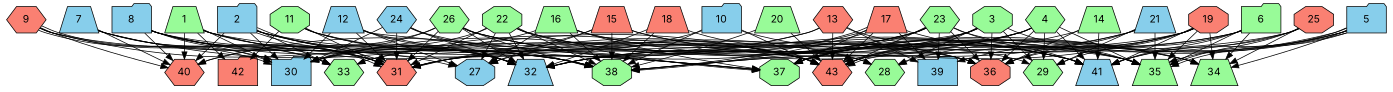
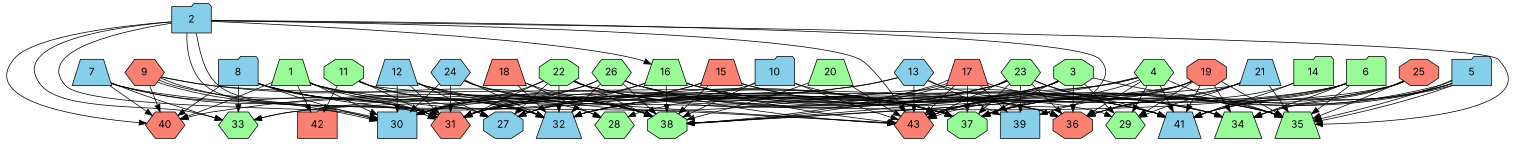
  digraph {
    fontname=Inter
    node [alpha=0.05 fillcolor=palegreen fontname=Inter shape=trapezium style=filled]
    edge [fontname=Inter]
    1 [alpha=0.03 expect_size=5875963767849506816]
    29 [alpha=0.00 expect_size=1621526917041618944000 shape=hexagon]
    30 [alpha=0.16 expect_size=8208227926293274624 fillcolor=skyblue shape=folder]
    31 [expect_size=3606385809912693248 fillcolor=salmon shape=hexagon]
    37 [alpha=0.09 expect_size=4389248165403872256 shape=octagon]
    38 [expect_size=4286597552464342286336 shape=octagon]
    40 [alpha=0.12 expect_size=3693656417793397248 fillcolor=salmon shape=hexagon]
    42 [expect_size=511399267161362560 fillcolor=salmon shape=folder]
    2 [alpha=0.16 expect_size=3354810687714186231808 fillcolor=skyblue shape=folder]
    32 [alpha=0.19 expect_size=107067507662800480 fillcolor=skyblue]
    33 [alpha=0.16 expect_size=9245713110376579596288 shape=hexagon]
    35 [alpha=0.19 expect_size=124451484453623088]
    43 [alpha=0.13 expect_size=5362471559749301174272 fillcolor=salmon shape=hexagon]
    3 [alpha=0.18 expect_size=18368596040673791049728 shape=octagon]
    28 [alpha=0.03 expect_size=14600133012171496882176 shape=hexagon]
    36 [alpha=0.08 expect_size=70174287855616000000 fillcolor=salmon shape=octagon]
    4 [alpha=0.12 expect_size=3457349313112116224 shape=hexagon]
    41 [alpha=0.16 expect_size=55979398427727400 fillcolor=skyblue]
    5 [alpha=0.03 expect_size=53918086704588920 fillcolor=skyblue shape=folder]
    34 [expect_size=19703748764679200]
    6 [alpha=0.20 expect_size=4317103043226937856 shape=folder]
    7 [expect_size=6995053263725780795392 fillcolor=skyblue]
    8 [alpha=0.04 expect_size=674582671990863744 fillcolor=skyblue shape=folder]
    27 [alpha=0.07 expect_size=115597737691506112 fillcolor=skyblue shape=octagon]
    9 [alpha=0.04 expect_size=83711208780002496 fillcolor=salmon shape=hexagon]
    10 [alpha=0.02 expect_size=267219216891904000000 fillcolor=skyblue shape=folder]
    11 [alpha=0.15 expect_size=1397399557500843264 shape=octagon]
    12 [alpha=0.02 expect_size=480651874266895089664 fillcolor=skyblue]
-   13 [alpha=0.14 expect_size=13422305802054028 fillcolor=salmon shape=hexagon]
+   13 [alpha=0.14 expect_size=13422305802054028 fillcolor=skyblue shape=hexagon]
    39 [alpha=0.07 expect_size=1488236481391996672 fillcolor=skyblue shape=folder]
-   14 [alpha=0.02 expect_size=2050753745309522722816]
+   14 [alpha=0.02 expect_size=2050753745309522722816 shape=folder]
    15 [alpha=0.11 expect_size=893130607156095090688 fillcolor=salmon]
    16 [alpha=0.18 expect_size=630340390830066304]
    17 [alpha=0.02 expect_size=47368116919509168 fillcolor=salmon]
    18 [alpha=0.13 expect_size=1826593323637939712 fillcolor=salmon]
    19 [expect_size=123303504545042137088 fillcolor=salmon shape=octagon]
    20 [alpha=0.10 expect_size=1171358416765976576000]
    21 [alpha=0.13 expect_size=1169069486515836928 fillcolor=skyblue]
    22 [alpha=0.18 expect_size=122239486337725616 shape=octagon]
    23 [alpha=0.01 expect_size=12490992238751492603904 shape=hexagon]
    24 [alpha=0.10 expect_size=4336331064174421475328 fillcolor=skyblue shape=hexagon]
    25 [alpha=0.03 expect_size=1064002188124379676672 fillcolor=salmon shape=octagon]
    26 [alpha=0.02 expect_size=82257352461503168512 shape=hexagon]
    1 -> 29
    1 -> 30
    1 -> 31
    1 -> 37
    1 -> 38
    1 -> 40
    1 -> 42
    2 -> 30
    2 -> 31
    2 -> 31
    2 -> 37
    2 -> 40
-   2 -> 32
+   2 -> 16
    2 -> 33
    2 -> 35
    2 -> 43
    3 -> 29
    3 -> 37
    3 -> 38
    3 -> 32
    3 -> 35
    3 -> 43
    3 -> 28
    3 -> 36
    4 -> 29
    4 -> 31
    4 -> 37
    4 -> 33
    4 -> 35
    4 -> 43
    4 -> 36
    4 -> 41
    5 -> 37
    5 -> 35
    5 -> 35
    5 -> 43
    5 -> 43
-   5 -> 28
    5 -> 41
    5 -> 34
    6 -> 31
    6 -> 33
    6 -> 35
    6 -> 36
    6 -> 41
    6 -> 34
    7 -> 31
    7 -> 40
    7 -> 32
    7 -> 33
    7 -> 43
    8 -> 30
    8 -> 31
    8 -> 37
    8 -> 38
    8 -> 40
    8 -> 32
    8 -> 33
    8 -> 27
    9 -> 30
    9 -> 30
    9 -> 31
    9 -> 38
    9 -> 40
    9 -> 36
    10 -> 31
    10 -> 38
    10 -> 43
    10 -> 41
    11 -> 31
    11 -> 38
    11 -> 42
    11 -> 32
    11 -> 43
    12 -> 30
    12 -> 31
    12 -> 37
    12 -> 32
    12 -> 28
    12 -> 27
    13 -> 40
    13 -> 35
    13 -> 43
    13 -> 27
    13 -> 39
-   14 -> 32
    14 -> 36
    14 -> 41
    15 -> 31
    15 -> 38
    15 -> 35
    15 -> 36
    15 -> 27
    16 -> 30
    16 -> 37
    16 -> 38
    16 -> 43
    16 -> 34
    16 -> 27
    17 -> 37
    17 -> 38
    17 -> 38
    17 -> 32
    17 -> 35
    17 -> 43
    17 -> 39
    18 -> 38
    18 -> 32
    18 -> 28
    19 -> 29
    19 -> 30
    19 -> 38
    19 -> 35
    19 -> 43
    19 -> 41
    19 -> 34
    19 -> 39
    20 -> 38
    20 -> 43
    21 -> 29
    21 -> 37
    21 -> 38
    21 -> 35
    21 -> 36
    22 -> 30
    22 -> 31
    22 -> 37
    22 -> 38
    22 -> 32
    22 -> 36
    22 -> 41
    22 -> 27
    23 -> 30
    23 -> 31
    23 -> 37
    23 -> 32
    23 -> 43
    23 -> 36
    23 -> 41
    23 -> 34
    23 -> 39
    24 -> 30
    24 -> 31
    24 -> 38
    24 -> 32
    24 -> 41
    25 -> 37
    25 -> 32
    25 -> 35
    25 -> 41
    25 -> 34
    26 -> 30
    26 -> 31
    26 -> 38
-   26 -> 40
    26 -> 32
    26 -> 43
    26 -> 41
    26 -> 34
  }
